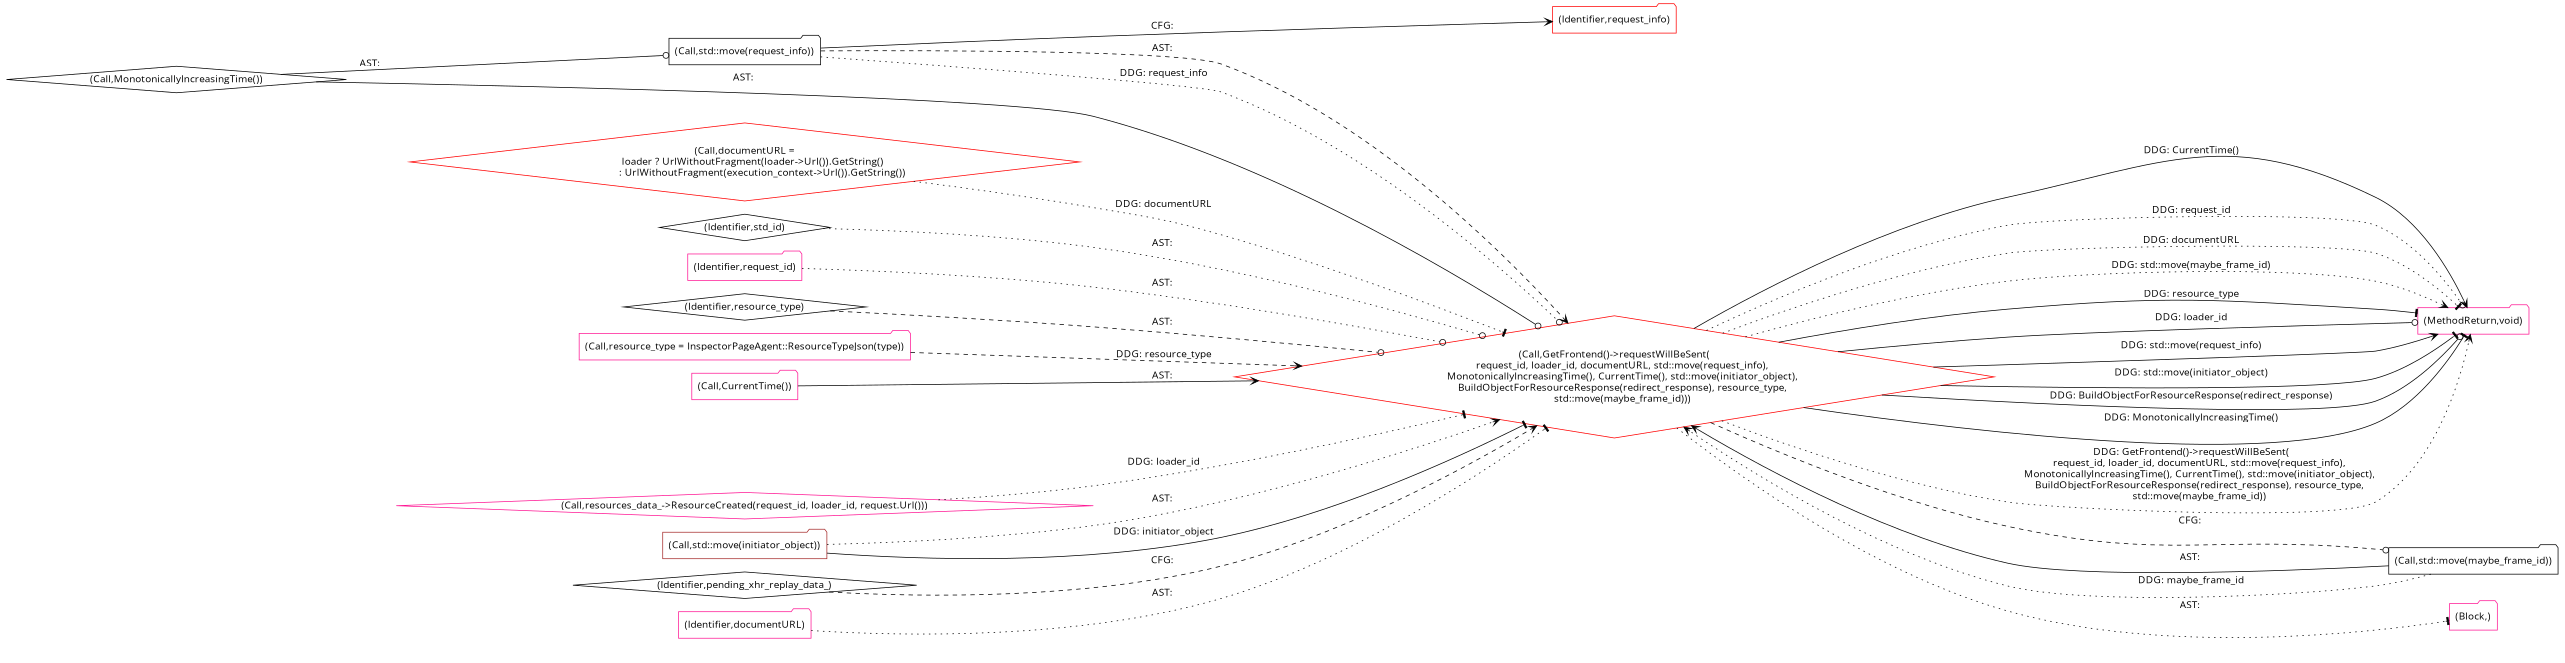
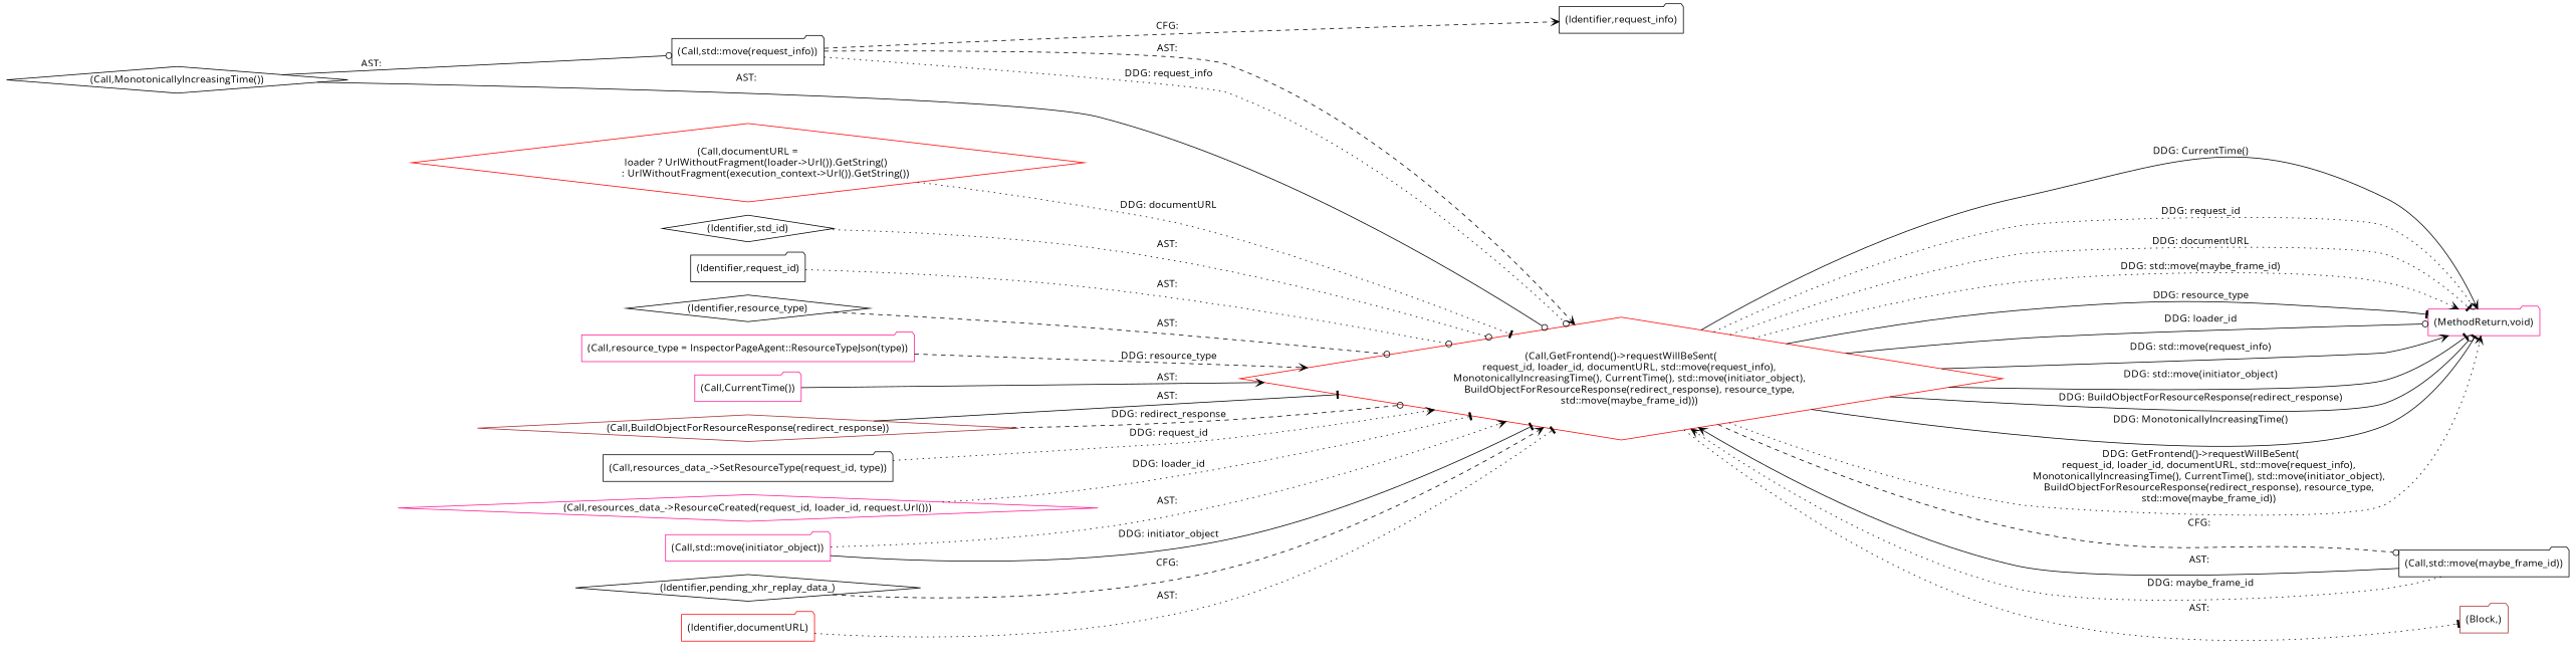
  digraph {
    fontname="Open Sans"
    rankdir=LR
    node [color=black fontname="Open Sans" shape=folder]
    edge [arrowhead=vee fontname="Open Sans" style=dotted]
    n1 [label="(Call,std::move(request_info))"]
    n2 [color=red label="(Call,GetFrontend()->requestWillBeSent(\n      request_id, loader_id, documentURL, std::move(request_info),\n      MonotonicallyIncreasingTime(), CurrentTime(), std::move(initiator_object),\n      BuildObjectForResourceResponse(redirect_response), resource_type,\n      std::move(maybe_frame_id)))" shape=diamond]
-   n3 [color=red label="(Identifier,request_info)"]
+   n3 [label="(Identifier,request_info)"]
    n4 [color=deeppink label="(MethodReturn,void)"]
    n5 [label="(Call,std::move(maybe_frame_id))"]
-   n6 [color=deeppink label="(Block,)"]
+   n6 [color=brown label="(Block,)"]
    n7 [label="(Call,MonotonicallyIncreasingTime())" shape=diamond]
    n8 [color=red label="(Call,documentURL =\n      loader ? UrlWithoutFragment(loader->Url()).GetString()\n             : UrlWithoutFragment(execution_context->Url()).GetString())" shape=diamond]
    n9 [label="(Identifier,std_id)" shape=diamond]
-   n10 [color=deeppink label="(Identifier,request_id)"]
+   n10 [label="(Identifier,request_id)"]
    n11 [label="(Identifier,resource_type)" shape=diamond]
    n12 [color=deeppink label="(Call,resource_type = InspectorPageAgent::ResourceTypeJson(type))"]
    n13 [color=deeppink label="(Call,CurrentTime())"]
+   n14 [color=brown label="(Call,BuildObjectForResourceResponse(redirect_response))" shape=diamond]
+   n15 [label="(Call,resources_data_->SetResourceType(request_id, type))"]
    n16 [color=deeppink label="(Call,resources_data_->ResourceCreated(request_id, loader_id, request.Url()))" shape=diamond]
-   n17 [color=brown label="(Call,std::move(initiator_object))"]
+   n17 [color=deeppink label="(Call,std::move(initiator_object))"]
    n18 [label="(Identifier,pending_xhr_replay_data_)" shape=diamond]
-   n19 [color=deeppink label="(Identifier,documentURL)"]
+   n19 [color=red label="(Identifier,documentURL)"]
    n1 -> n2 [label="AST: " style=dashed]
    n1 -> n2 [arrowhead=odot label="DDG: request_info"]
-   n1 -> n3 [label="CFG: " style=solid]
+   n1 -> n3 [label="CFG: " style=dashed]
    n2 -> n4 [label="DDG: CurrentTime()" style=solid]
    n2 -> n4 [arrowhead=odot label="DDG: request_id"]
    n2 -> n4 [arrowhead=tee label="DDG: documentURL"]
    n2 -> n4 [label="DDG: std::move(maybe_frame_id)"]
    n2 -> n4 [arrowhead=tee label="DDG: resource_type" style=solid]
    n2 -> n4 [arrowhead=odot label="DDG: loader_id" style=solid]
    n2 -> n4 [label="DDG: std::move(request_info)" style=solid]
    n2 -> n4 [arrowhead=tee label="DDG: std::move(initiator_object)" style=solid]
    n2 -> n4 [arrowhead=odot label="DDG: BuildObjectForResourceResponse(redirect_response)" style=solid]
    n2 -> n4 [arrowhead=tee label="DDG: MonotonicallyIncreasingTime()" style=solid]
    n2 -> n4 [label="DDG: GetFrontend()->requestWillBeSent(\n      request_id, loader_id, documentURL, std::move(request_info),\n      MonotonicallyIncreasingTime(), CurrentTime(), std::move(initiator_object),\n      BuildObjectForResourceResponse(redirect_response), resource_type,\n      std::move(maybe_frame_id))"]
    n2 -> n5 [arrowhead=odot label="CFG: " style=dashed]
    n2 -> n6 [arrowhead=tee label="AST: "]
    n5 -> n2 [label="AST: " style=solid]
    n5 -> n2 [label="DDG: maybe_frame_id"]
    n7 -> n1 [arrowhead=odot label="AST: " style=solid]
    n7 -> n2 [arrowhead=odot label="AST: " style=solid]
    n8 -> n2 [arrowhead=tee label="DDG: documentURL"]
    n9 -> n2 [arrowhead=odot label="AST: "]
    n10 -> n2 [arrowhead=odot label="AST: "]
    n11 -> n2 [arrowhead=odot label="AST: " style=dashed]
    n12 -> n2 [label="DDG: resource_type" style=dashed]
    n13 -> n2 [label="AST: " style=solid]
+   n14 -> n2 [arrowhead=tee label="AST: " style=solid]
+   n14 -> n2 [arrowhead=odot label="DDG: redirect_response" style=dashed]
+   n15 -> n2 [label="DDG: request_id"]
    n16 -> n2 [arrowhead=tee label="DDG: loader_id"]
    n17 -> n2 [label="AST: "]
    n17 -> n2 [arrowhead=tee label="DDG: initiator_object" style=solid]
    n18 -> n2 [label="CFG: " style=dashed]
    n19 -> n2 [arrowhead=tee label="AST: "]
  }
